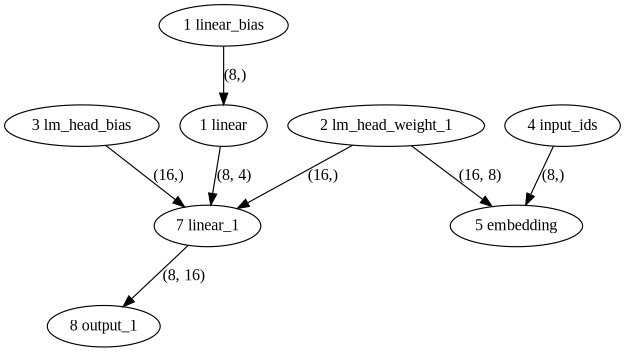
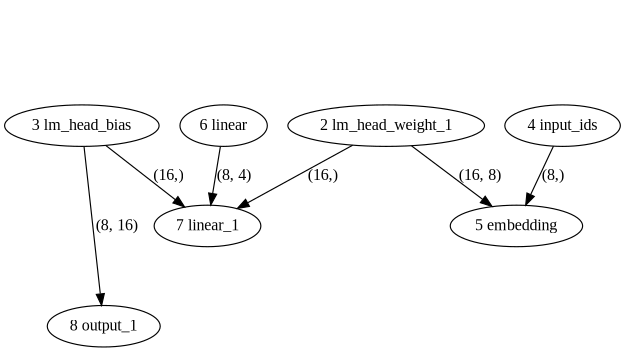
  strict digraph {
    fontname="Liberation Serif"
    node [fontname="Liberation Serif" type=get_attr]
    edge [fontname="Liberation Serif" style=solid]
-   "6 linear" [type=linear label="1 linear"]
+   "6 linear" [type=linear]
    "7 linear_1" [type=linear]
-   "1 linear_bias"
    "5 embedding" [type=embedding]
    "2 lm_head_weight_1"
    "8 output_1" [type=output]
    "3 lm_head_bias"
    "4 input_ids" [type=input]
    "6 linear" -> "7 linear_1" [label="(8, 4)"]
-   "7 linear_1" -> "8 output_1" [label="(8, 16)"]
-   "1 linear_bias" -> "6 linear" [label="(8,)"]
+   "3 lm_head_bias" -> "8 output_1" [label="(8, 16)"]
    "2 lm_head_weight_1" -> "7 linear_1" [label="(16,)"]
    "2 lm_head_weight_1" -> "5 embedding" [label="(16, 8)"]
    "3 lm_head_bias" -> "7 linear_1" [label="(16,)"]
    "4 input_ids" -> "5 embedding" [label="(8,)"]
  }
